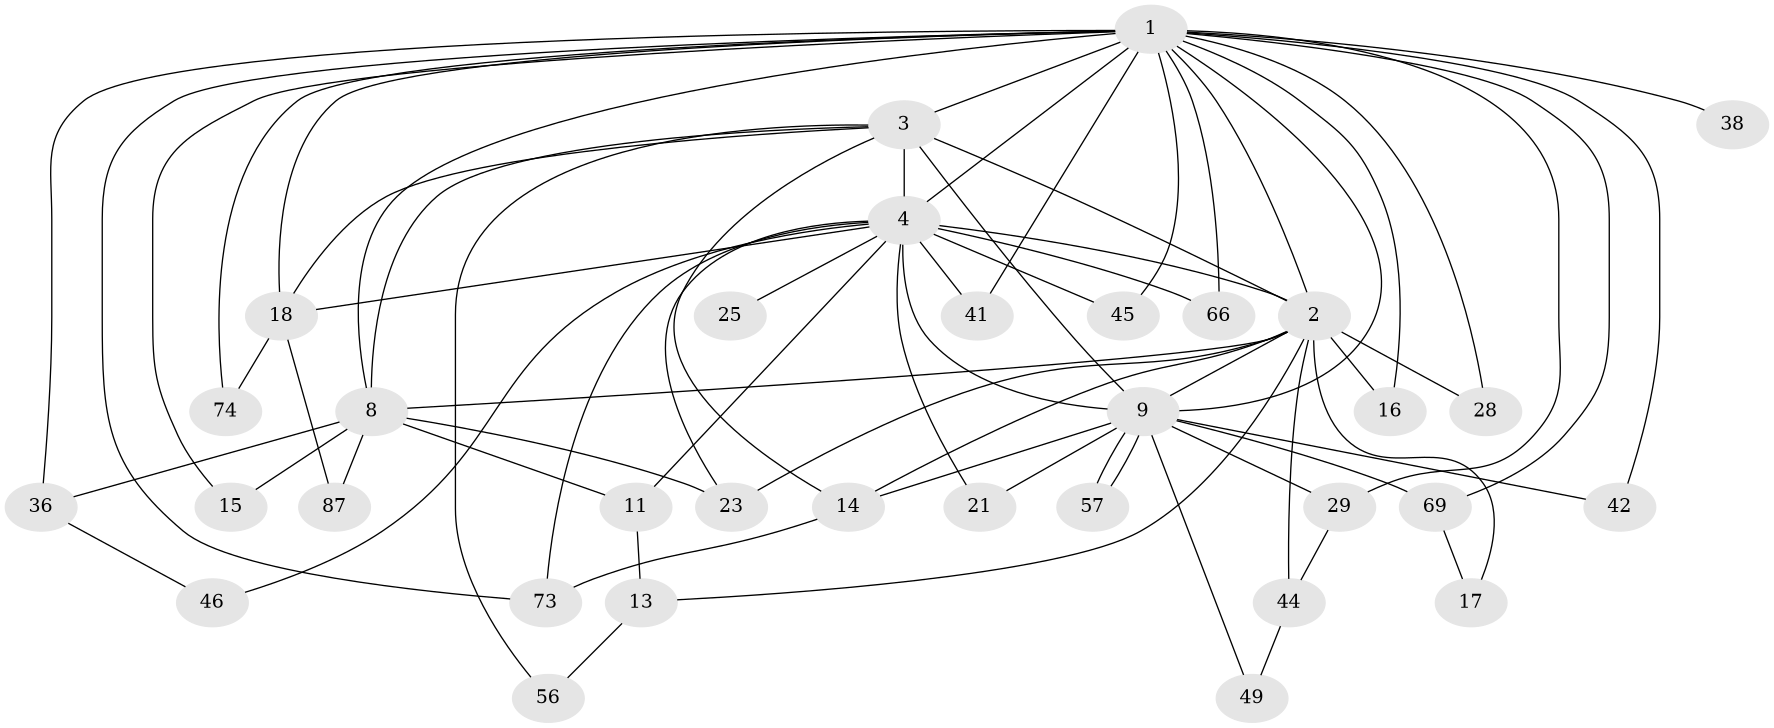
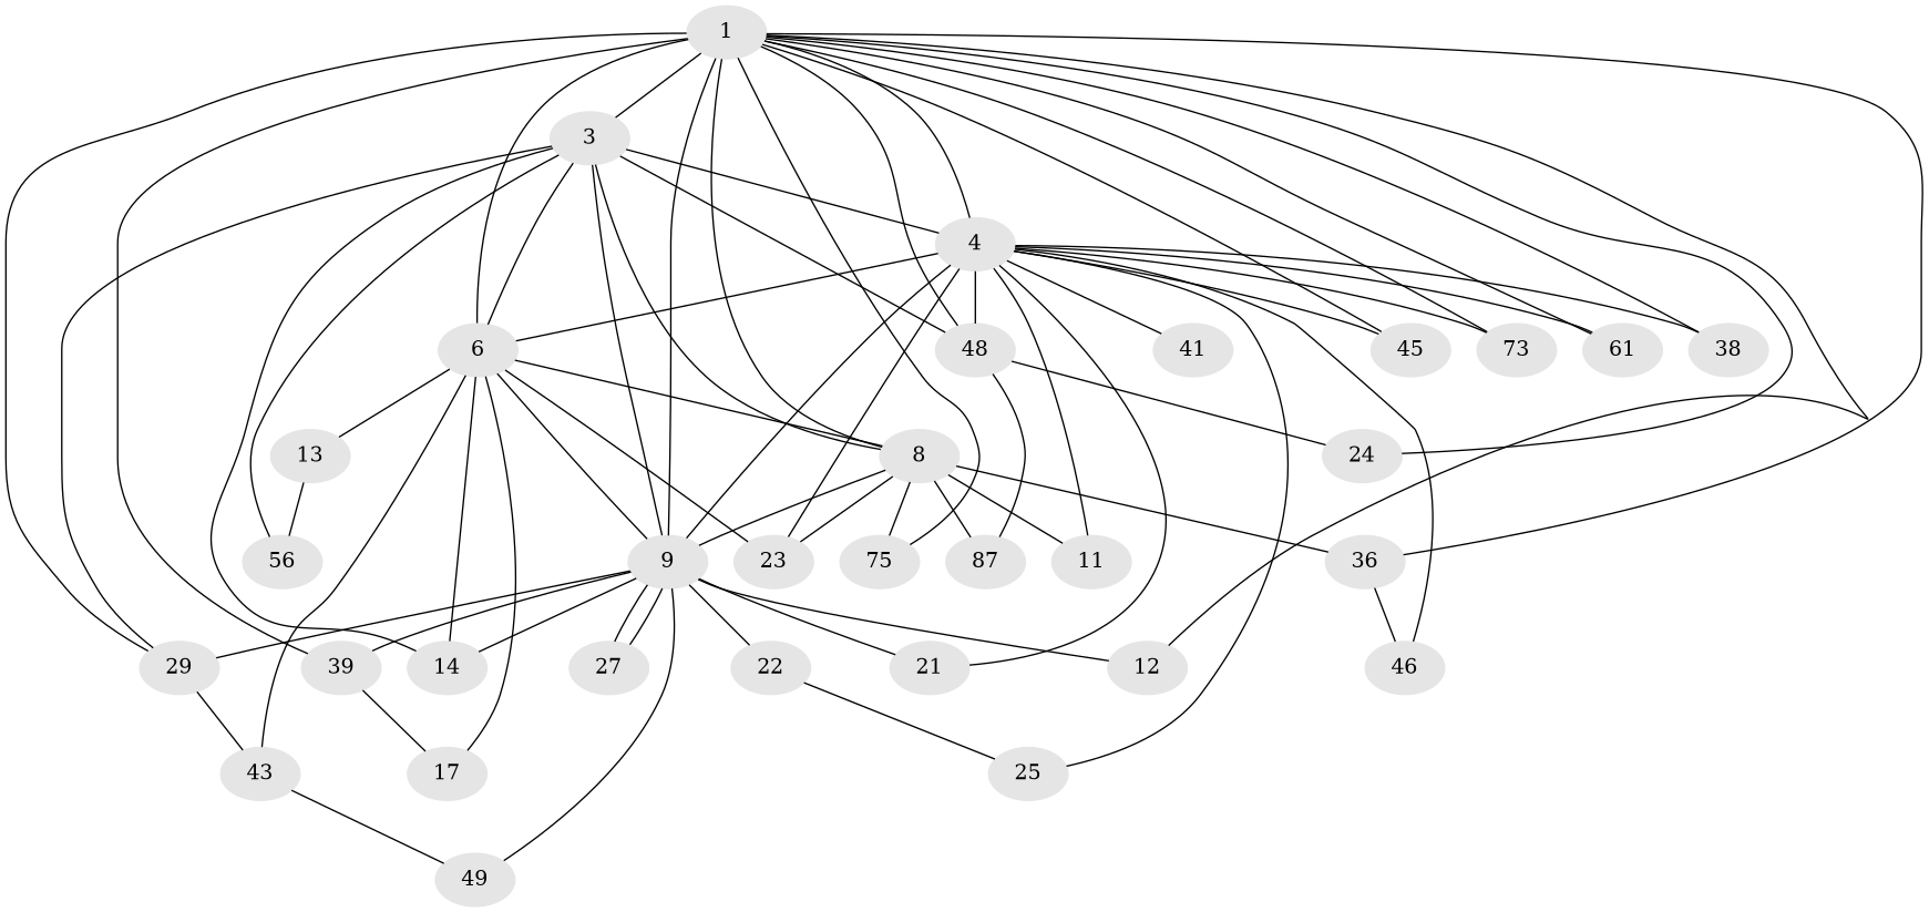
  graph {
    node [color=gray90 style=filled]
    1 [super="+2+19"]
    3 [super="+59+31+50"]
    4 [super="+5"]
-   6 [super="+7" label=2]
+   6 [super="+7"]
    8 [super="+13+55"]
    9 [super="+10+35+60+43+40+30"]
-   15
-   16
-   18 [super="+34+48"]
-   24 [label=74]
-   28
+   15 [label=75]
+   18 [super="+34+48" label=48]
+   24
    29 [super="+32"]
    36
-   39 [label=69]
+   39
    41
-   42
+   42 [label=12]
    45 [super="+52"]
    n18 [label=73 super="+65"]
-   66
+   66 [label=61]
    38
    14 [super="+37"]
    n22 [label=56]
    46 [super="+68"]
    11 [super="+62"]
    21
    25
    23
    n28 [label=13]
    17
-   44
+   44 [label=43]
    n31 [label=87]
-   27 [label=57]
+   22
+   27
    49
    1 -- 3 [weight=3]
    1 -- 4 [weight=4]
    1 -- 6 [weight=4]
    1 -- 8 [weight=7]
    1 -- 9 [weight=7]
    1 -- 15
-   1 -- 16
    1 -- 18
    1 -- 24
-   1 -- 28
    1 -- 29
    1 -- 36
    1 -- 39
-   1 -- 41
    1 -- 42
    1 -- 45
    1 -- n18
    1 -- 66
    1 -- 38
    3 -- 4 [weight=4]
    3 -- 6 [weight=2]
    3 -- 8
    3 -- 9 [weight=2]
    3 -- 18
+   3 -- 29
    3 -- 14 [weight=2]
    3 -- n22
    4 -- 6 [weight=4]
    4 -- 9 [weight=5]
    4 -- 18
    4 -- 41
    4 -- 45
    4 -- n18
    4 -- 66
+   4 -- 38
    4 -- 46
    4 -- 11 [weight=2]
    4 -- 21
    4 -- 25
    4 -- 23 [weight=2]
    6 -- 8 [weight=2]
    6 -- 9 [weight=7]
-   6 -- 16
-   6 -- 28
    6 -- 14
    6 -- 23
    6 -- n28
    6 -- 17
    6 -- 44
+   8 -- 9 [weight=3]
    8 -- 15
    8 -- 36
    8 -- 11
    8 -- 23
    8 -- n31
    9 -- 29 [weight=2]
    9 -- 39
    9 -- 42
    9 -- 14 [weight=2]
    9 -- 21
+   9 -- 22 [weight=2]
    9 -- 27
    9 -- 27
    9 -- 49
    18 -- 24
    18 -- n31
    29 -- 44
    36 -- 46
    39 -- 17
-   14 -- n18
-   11 -- n28
    n28 -- n22
    44 -- 49
+   22 -- 25
  }
